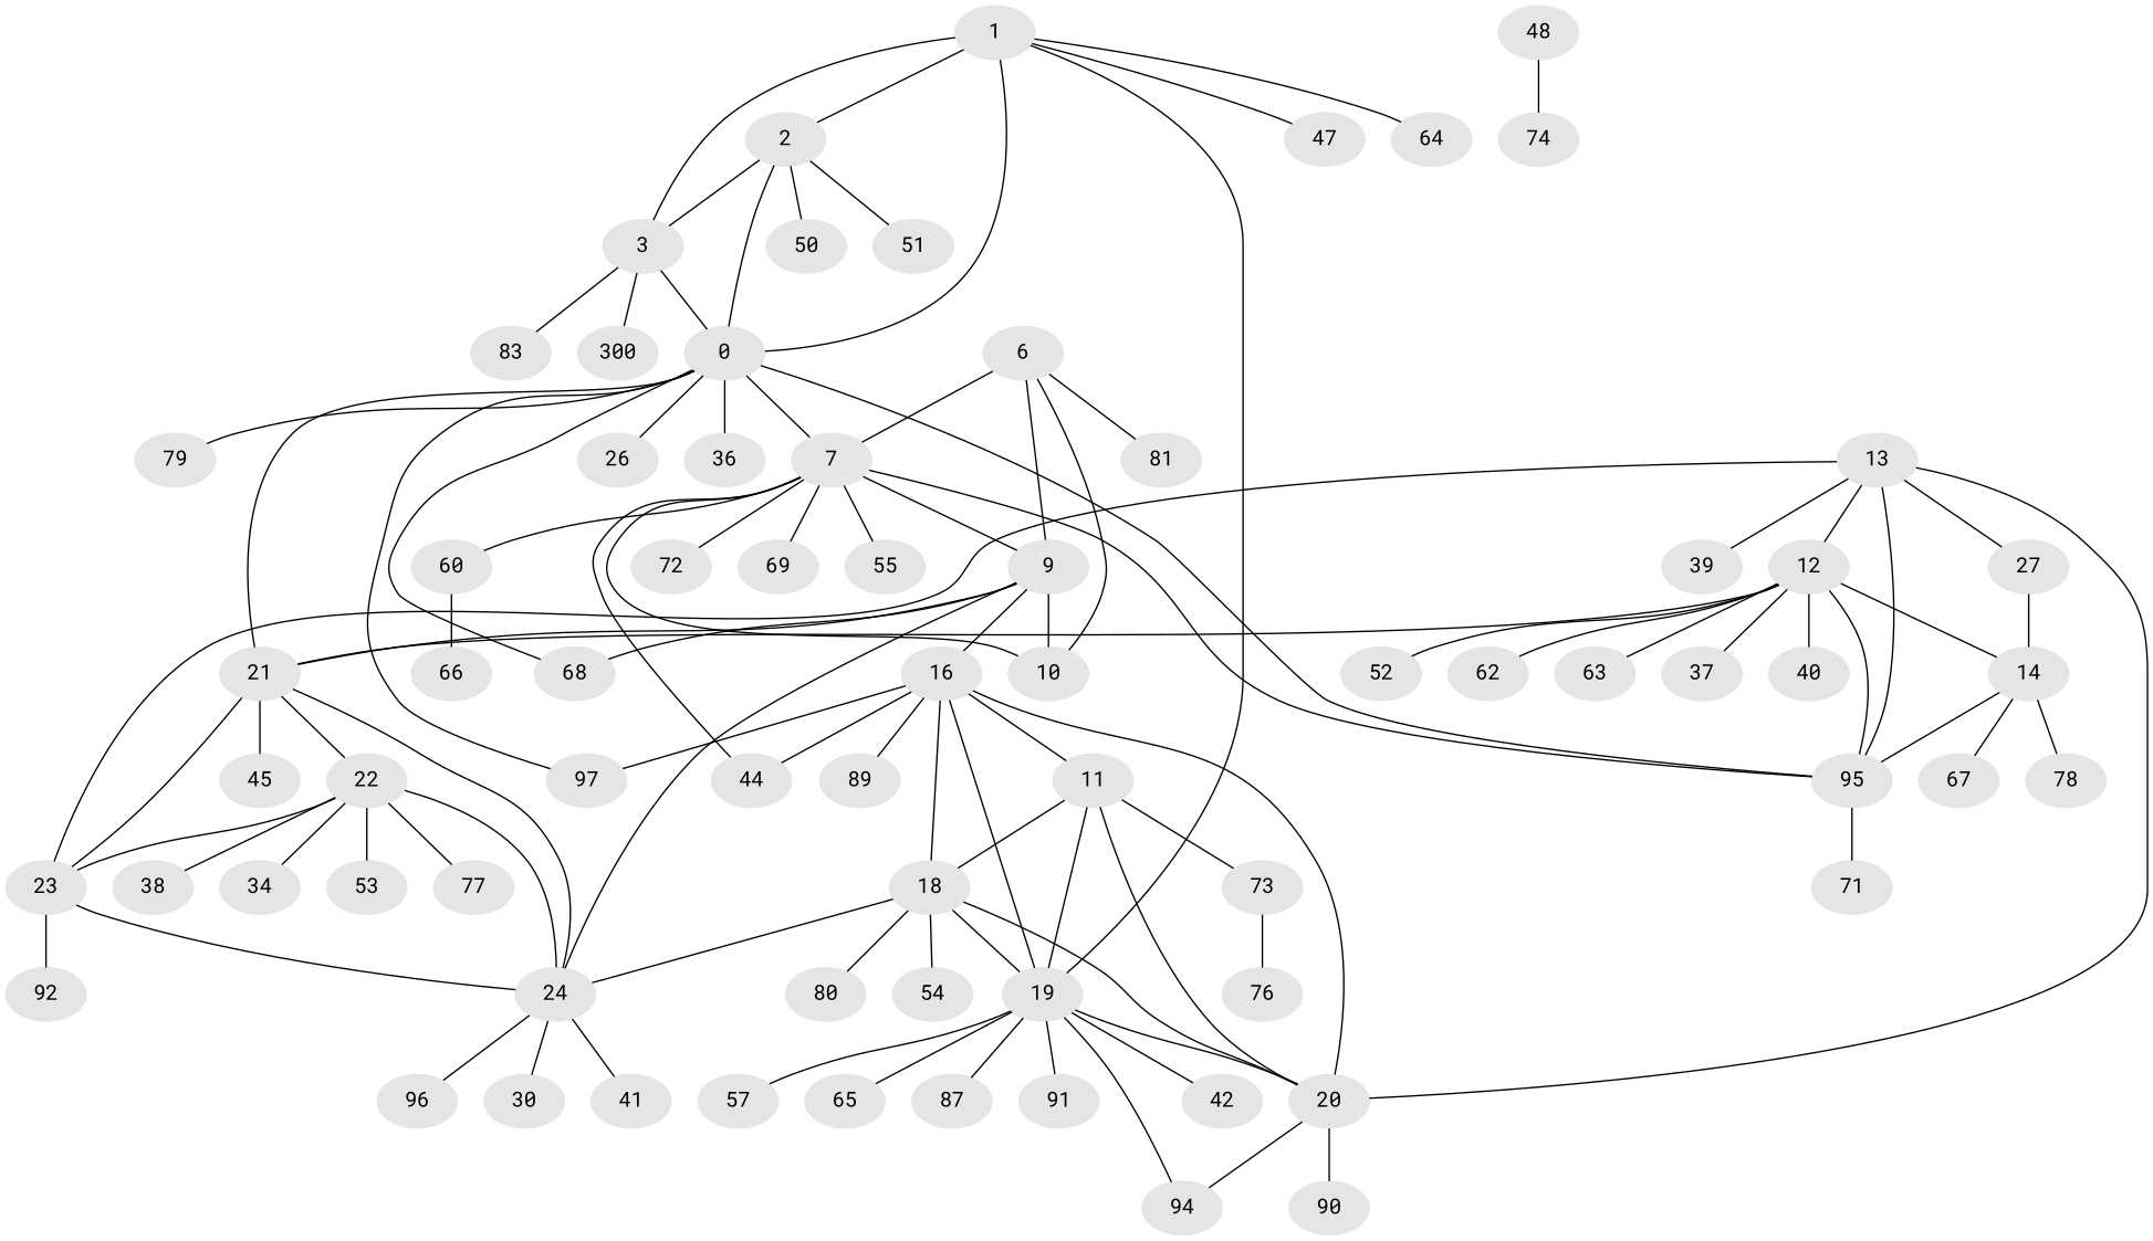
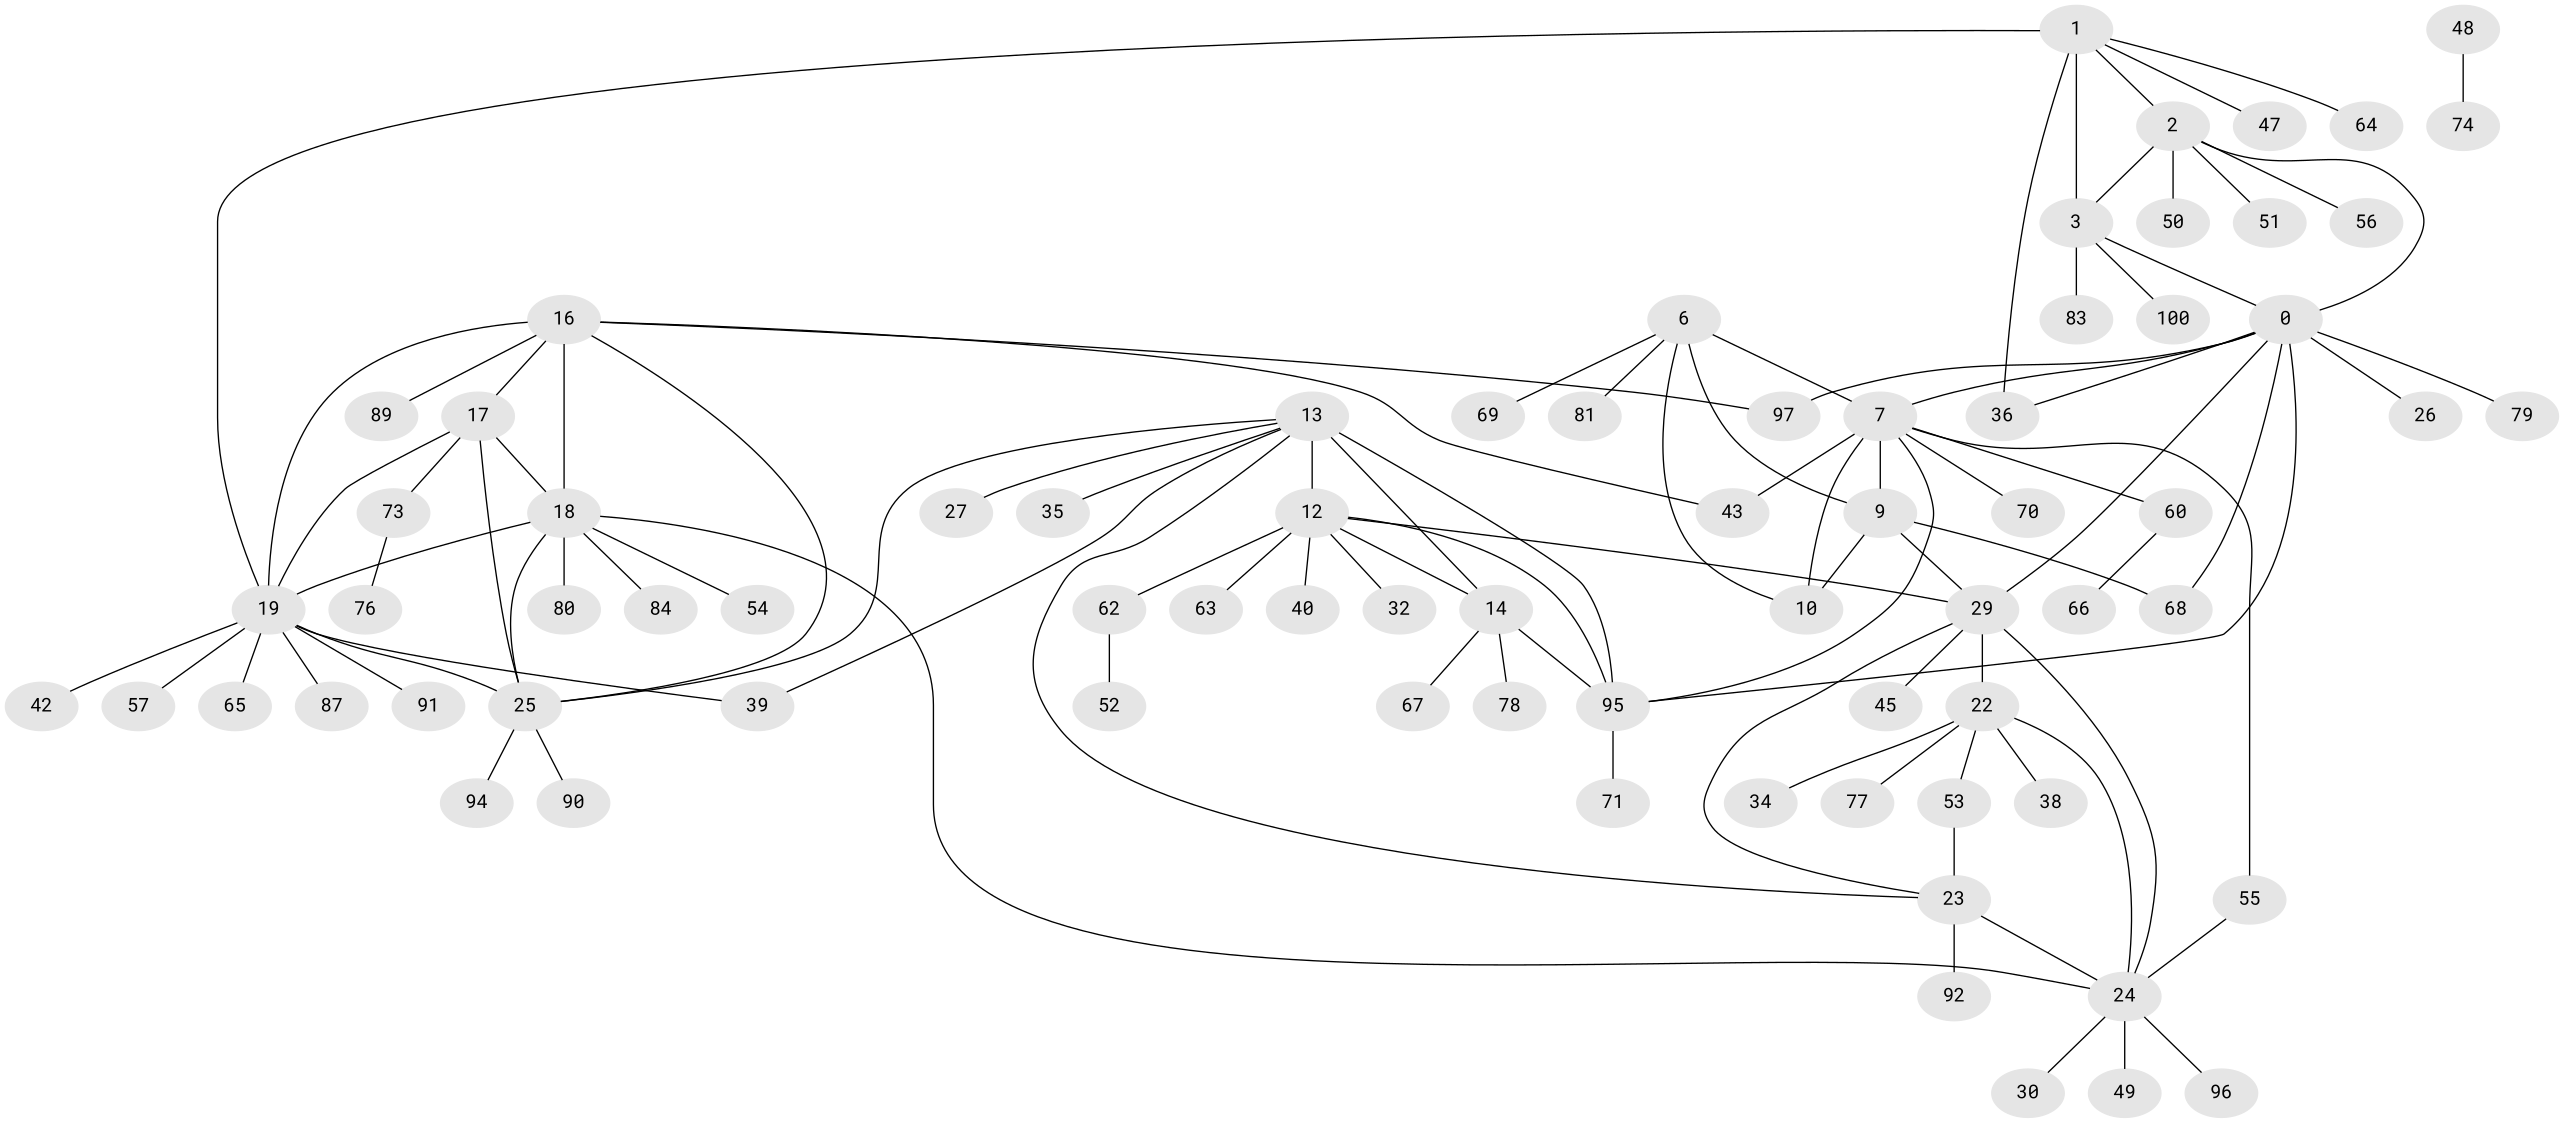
  graph {
    fontname="Roboto Mono"
    node [color=gray90 fontname="Roboto Mono" style=filled]
    edge [fontname="Roboto Mono"]
    1 [super="+75"]
    2 [super="+32"]
    3 [super="+44"]
    n4 [label=0 super="+5"]
    19 [super="+29"]
    47
    64 [super="+86"]
    50
    51
+   56
    83
-   100 [label=300]
+   100
    7 [super="+8"]
    n14 [label=95 super="+61"]
-   21 [super="+88"]
+   21 [super="+88" label=29]
    26
    36
    68
    79
    97
-   20 [super="+98"]
+   20 [super="+98" label=25]
    39
    42
    57
    65
    87
    91
    9 [super="+95"]
    10
    55
    60
-   70 [label=72]
-   43 [label=44]
+   70
+   43
    71
    24 [super="+41"]
    23 [super="+85"]
    22 [super="+25"]
    45
    6 [super="+59"]
    69
    81
    16 [super="+72"]
    48
    74
    66
-   17 [super="+31" label=11]
+   17 [super="+31"]
    18 [super="+58"]
    89
    30
-   49 [label=41]
+   49
    96 [super="+99"]
    n52 [label=13 super="+13"]
    12 [super="+28"]
    14 [super="+38"]
    27
-   37
+   35
+   37 [label=32]
    40
    52
    62
    63
    67
    78
    90
    94
    92
    73 [super="+93"]
    54
    80
+   84
    76
    n72 [label=38]
    34
    53
    77
    1 -- 2
    1 -- 3
-   1 -- n4 [weight=2]
+   1 -- 36 [weight=2]
    1 -- 19
    1 -- 47
    1 -- 64
    2 -- 3
    2 -- n4 [weight=2]
    2 -- 50
    2 -- 51
+   2 -- 56
    3 -- n4 [weight=2]
    3 -- 83
    3 -- 100
    n4 -- 7
    n4 -- n14
    n4 -- 21
    n4 -- 26
    n4 -- 36
    n4 -- 68
    n4 -- 79
    n4 -- 97
    19 -- 20
-   19 -- 94
+   19 -- 39
    19 -- 42
    19 -- 57
    19 -- 65
    19 -- 87
    19 -- 91
    7 -- n14
    7 -- 9 [weight=2]
    7 -- 10 [weight=2]
    7 -- 55
    7 -- 60
    7 -- 70
    7 -- 43
    n14 -- 71
    21 -- 24
    21 -- 23
    21 -- 22 [weight=2]
    21 -- 45
    20 -- 90
    20 -- 94
    9 -- 21
    9 -- 68
    9 -- 10
-   9 -- 24
-   9 -- 16
+   55 -- 24
    60 -- 66
    24 -- 30
    24 -- 49
    24 -- 96
    23 -- 24
    23 -- 92
    22 -- 24 [weight=2]
-   22 -- 23 [weight=2]
+   53 -- 23 [weight=2]
    22 -- n72
    22 -- 34
    22 -- 53
    22 -- 77
    6 -- 7 [weight=2]
    6 -- 9
    6 -- 10
-   7 -- 69
+   6 -- 69
    6 -- 81
    16 -- 19
    16 -- 97
    16 -- 20
    16 -- 43
    16 -- 17
    16 -- 18
    16 -- 89
    48 -- 74
    17 -- 19
    17 -- 20
    17 -- 18
    17 -- 73
    18 -- 19
    18 -- 20
    18 -- 24
    18 -- 54
    18 -- 80
+   18 -- 84
    n52 -- n14 [weight=2]
    n52 -- 20
    n52 -- 39
    n52 -- 23
    n52 -- 12 [weight=2]
-   27 -- 14 [weight=2]
+   n52 -- 14 [weight=2]
    n52 -- 27
+   n52 -- 35
    12 -- n14
    12 -- 21
    12 -- 14
    12 -- 37
    12 -- 40
-   12 -- 52
+   62 -- 52
    12 -- 62
    12 -- 63
    14 -- n14
    14 -- 67
    14 -- 78
    73 -- 76
  }
